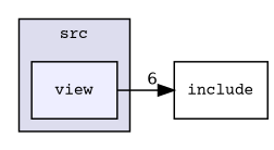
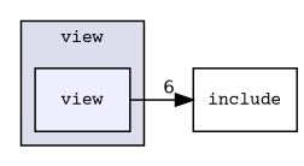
  digraph {
    compound=true
    rankdir=LR
    fontname="Courier Prime"
    node [fontname="Courier Prime" fontsize=10 shape=box]
    n1 [fillcolor="#eeeeff" label=view pencolor=black style=filled]
    n2 [label=include]
    subgraph cluster_1 {
      bgcolor="#ddddee"
      fontsize=10
-     label=src
+     label=view
      pencolor=black
      n1
    }
    n1 -> n2 [headlabel=6 labeldistance=1.5 labelfontname=Helvetica labelfontsize=10 fontname="Courier Prime"]
  }
